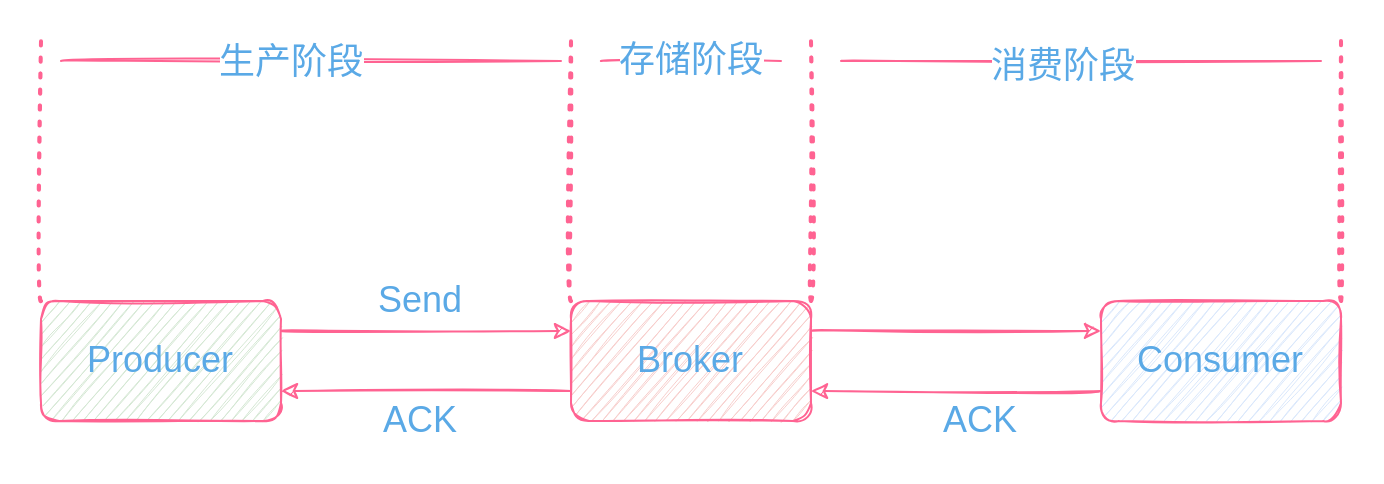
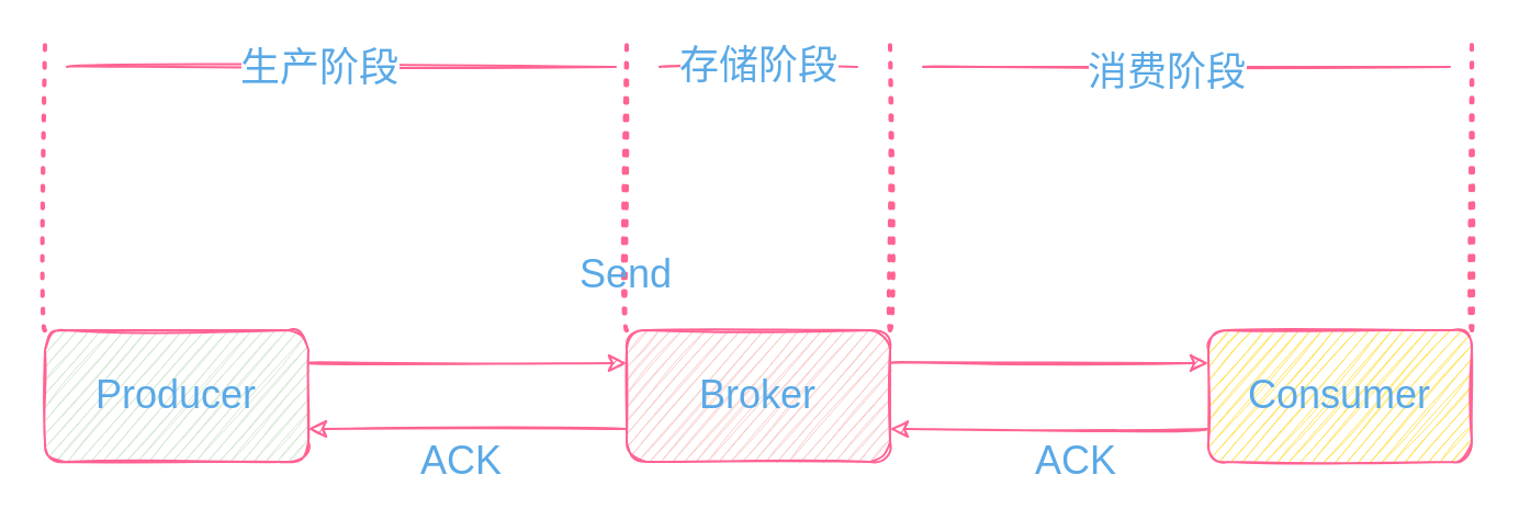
  <mxCell id="0" />
  <mxCell id="1" parent="0" />
  <mxCell id="2" value="" style="endArrow=none;dashed=1;html=1;dashPattern=1 3;strokeWidth=2;strokeColor=#FF6392;fontColor=#5AA9E6;sketch=1;curved=1;fontSize=18;" edge="1" parent="1"><mxGeometry width="50" height="50" relative="1" as="geometry"><mxPoint x="285" y="150" as="sourcePoint" /><mxPoint x="285" y="20" as="targetPoint" /></mxGeometry></mxCell>
  <mxCell id="3" value="Producer" style="whiteSpace=wrap;html=1;fillColor=#d5e8d4;strokeColor=#FF6392;fontColor=#5AA9E6;sketch=1;rounded=1;fontSize=18;" vertex="1" parent="1"><mxGeometry x="20" y="150" width="120" height="60" as="geometry" /></mxCell>
  <mxCell id="4" value="Broker" style="whiteSpace=wrap;html=1;fillColor=#f8cecc;strokeColor=#FF6392;fontColor=#5AA9E6;sketch=1;rounded=1;fontSize=18;" vertex="1" parent="1"><mxGeometry x="285" y="150" width="120" height="60" as="geometry" /></mxCell>
- <mxCell id="5" value="Consumer" style="whiteSpace=wrap;html=1;fillColor=#dae8fc;strokeColor=#FF6392;fontColor=#5AA9E6;sketch=1;rounded=1;fontSize=18;" vertex="1" parent="1"><mxGeometry x="550" y="150" width="120" height="60" as="geometry" /></mxCell>
+ <mxCell id="5" value="Consumer" style="whiteSpace=wrap;html=1;fillColor=#FFE45E;strokeColor=#FF6392;fontColor=#5AA9E6;sketch=1;rounded=1;fontSize=18;" vertex="1" parent="1"><mxGeometry x="550" y="150" width="120" height="60" as="geometry" /></mxCell>
  <mxCell id="6" value="" style="endArrow=classic;html=1;exitX=1;exitY=0.25;exitDx=0;exitDy=0;entryX=0;entryY=0.25;entryDx=0;entryDy=0;strokeColor=#FF6392;fontColor=#5AA9E6;sketch=1;curved=1;fontSize=18;" edge="1" parent="1" source="3" target="4"><mxGeometry width="50" height="50" relative="1" as="geometry"><mxPoint x="320" y="290" as="sourcePoint" /><mxPoint x="370" y="240" as="targetPoint" /></mxGeometry></mxCell>
  <mxCell id="7" value="" style="endArrow=classic;html=1;exitX=1;exitY=0.25;exitDx=0;exitDy=0;entryX=0;entryY=0.25;entryDx=0;entryDy=0;strokeColor=#FF6392;fontColor=#5AA9E6;sketch=1;curved=1;fontSize=18;" edge="1" parent="1" source="4" target="5"><mxGeometry width="50" height="50" relative="1" as="geometry"><mxPoint x="405" y="160" as="sourcePoint" /><mxPoint x="550" y="160" as="targetPoint" /></mxGeometry></mxCell>
  <mxCell id="8" value="" style="endArrow=classic;html=1;entryX=1;entryY=0.75;entryDx=0;entryDy=0;exitX=0;exitY=0.75;exitDx=0;exitDy=0;strokeColor=#FF6392;fontColor=#5AA9E6;sketch=1;curved=1;fontSize=18;" edge="1" parent="1" source="4" target="3"><mxGeometry width="50" height="50" relative="1" as="geometry"><mxPoint x="320" y="290" as="sourcePoint" /><mxPoint x="370" y="240" as="targetPoint" /></mxGeometry></mxCell>
  <mxCell id="9" value="" style="endArrow=classic;html=1;entryX=1;entryY=0.75;entryDx=0;entryDy=0;exitX=0;exitY=0.75;exitDx=0;exitDy=0;strokeColor=#FF6392;fontColor=#5AA9E6;sketch=1;curved=1;fontSize=18;" edge="1" parent="1" source="5" target="4"><mxGeometry width="50" height="50" relative="1" as="geometry"><mxPoint x="535" y="209" as="sourcePoint" /><mxPoint x="390" y="209" as="targetPoint" /></mxGeometry></mxCell>
  <mxCell id="10" value="" style="endArrow=none;dashed=1;html=1;dashPattern=1 3;strokeWidth=2;strokeColor=#FF6392;fontColor=#5AA9E6;sketch=1;curved=1;fontSize=18;" edge="1" parent="1"><mxGeometry width="50" height="50" relative="1" as="geometry"><mxPoint x="20" y="150" as="sourcePoint" /><mxPoint x="20" y="20" as="targetPoint" /></mxGeometry></mxCell>
  <mxCell id="11" value="" style="endArrow=none;dashed=1;html=1;dashPattern=1 3;strokeWidth=2;strokeColor=#FF6392;fontColor=#5AA9E6;sketch=1;curved=1;fontSize=18;" edge="1" parent="1"><mxGeometry width="50" height="50" relative="1" as="geometry"><mxPoint x="405" y="150" as="sourcePoint" /><mxPoint x="405" y="20" as="targetPoint" /></mxGeometry></mxCell>
  <mxCell id="12" value="" style="endArrow=none;dashed=1;html=1;dashPattern=1 3;strokeWidth=2;strokeColor=#FF6392;fontColor=#5AA9E6;sketch=1;curved=1;fontSize=18;" edge="1" parent="1"><mxGeometry width="50" height="50" relative="1" as="geometry"><mxPoint x="670" y="150" as="sourcePoint" /><mxPoint x="670" y="20" as="targetPoint" /></mxGeometry></mxCell>
  <mxCell id="13" value="" style="endArrow=none;html=1;strokeColor=#FF6392;fontColor=#5AA9E6;sketch=1;curved=1;fontSize=18;" edge="1" parent="1"><mxGeometry width="50" height="50" relative="1" as="geometry"><mxPoint x="30" y="30" as="sourcePoint" /><mxPoint x="280" y="30" as="targetPoint" /></mxGeometry></mxCell>
  <mxCell id="14" value="Text" style="edgeLabel;html=1;align=center;verticalAlign=middle;resizable=0;points=[];fontColor=#5AA9E6;sketch=1;rounded=1;fontSize=18;" vertex="1" connectable="0" parent="13"><mxGeometry x="-0.091" relative="1" as="geometry"><mxPoint as="offset" /></mxGeometry></mxCell>
  <mxCell id="15" value="生产阶段" style="edgeLabel;html=1;align=center;verticalAlign=middle;resizable=0;points=[];fontColor=#5AA9E6;sketch=1;rounded=1;fontSize=18;" vertex="1" connectable="0" parent="13"><mxGeometry x="-0.091" y="-3" relative="1" as="geometry"><mxPoint y="-3" as="offset" /></mxGeometry></mxCell>
  <mxCell id="16" value="" style="endArrow=none;html=1;strokeColor=#FF6392;fontColor=#5AA9E6;sketch=1;curved=1;fontSize=18;" edge="1" parent="1"><mxGeometry width="50" height="50" relative="1" as="geometry"><mxPoint x="300" y="30" as="sourcePoint" /><mxPoint x="390" y="30" as="targetPoint" /></mxGeometry></mxCell>
  <mxCell id="17" value="存储阶段" style="edgeLabel;html=1;align=center;verticalAlign=middle;resizable=0;points=[];fontColor=#5AA9E6;sketch=1;rounded=1;fontSize=18;" vertex="1" connectable="0" parent="16"><mxGeometry x="-0.231" y="1" relative="1" as="geometry"><mxPoint x="9" as="offset" /></mxGeometry></mxCell>
  <mxCell id="18" value="" style="endArrow=none;html=1;strokeColor=#FF6392;fontColor=#5AA9E6;sketch=1;curved=1;fontSize=18;" edge="1" parent="1"><mxGeometry width="50" height="50" relative="1" as="geometry"><mxPoint x="420" y="30" as="sourcePoint" /><mxPoint x="660" y="30" as="targetPoint" /></mxGeometry></mxCell>
  <mxCell id="19" value="消费阶段" style="edgeLabel;html=1;align=center;verticalAlign=middle;resizable=0;points=[];fontColor=#5AA9E6;sketch=1;rounded=1;fontSize=18;" vertex="1" connectable="0" parent="18"><mxGeometry x="-0.162" y="-2" relative="1" as="geometry"><mxPoint x="9" as="offset" /></mxGeometry></mxCell>
- <mxCell id="20" value="Send" style="text;html=1;strokeColor=none;fillColor=none;align=center;verticalAlign=middle;whiteSpace=wrap;rounded=0;fontSize=18;fontColor=#5AA9E6;" vertex="1" parent="1"><mxGeometry x="190" y="140" width="40" height="20" as="geometry" /></mxCell>
+ <mxCell id="20" value="Send" style="text;html=1;strokeColor=none;fillColor=none;align=center;verticalAlign=middle;whiteSpace=wrap;rounded=0;fontSize=18;fontColor=#5AA9E6;" vertex="1" parent="1"><mxGeometry x="265" y="115" width="40" height="20" as="geometry" /></mxCell>
  <mxCell id="21" value="ACK" style="text;html=1;strokeColor=none;fillColor=none;align=center;verticalAlign=middle;whiteSpace=wrap;rounded=0;fontSize=18;fontColor=#5AA9E6;" vertex="1" parent="1"><mxGeometry x="190" y="200" width="40" height="20" as="geometry" /></mxCell>
  <mxCell id="22" value="ACK" style="text;html=1;strokeColor=none;fillColor=none;align=center;verticalAlign=middle;whiteSpace=wrap;rounded=0;fontSize=18;fontColor=#5AA9E6;" vertex="1" parent="1"><mxGeometry x="470" y="200" width="40" height="20" as="geometry" /></mxCell>
